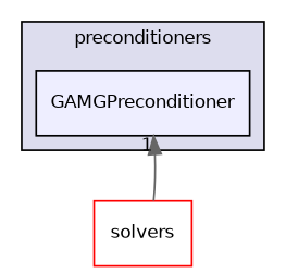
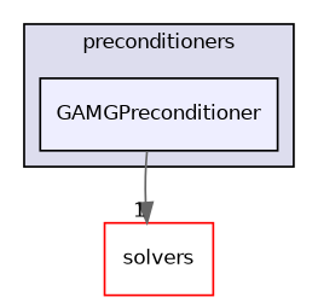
  digraph {
    compound=true
    node [fontname=Helvetica fontsize=10 shape=box]
    n1 [fillcolor="#eeeeff" label=GAMGPreconditioner pencolor=black style=filled]
    n2 [color=red label=solvers]
    subgraph cluster_1 {
      bgcolor="#ddddee"
      fontname=Helvetica
      fontsize=10
      label=preconditioners
      pencolor=black
      n1
    }
-   n2 -> n1 [headlabel=1 labeldistance=1.5 labelfontname=Helvetica labelfontsize=10 color=gray40]
+   n1 -> n2 [headlabel=1 labeldistance=1.5 labelfontname=Helvetica labelfontsize=10 color=gray40]
  }
